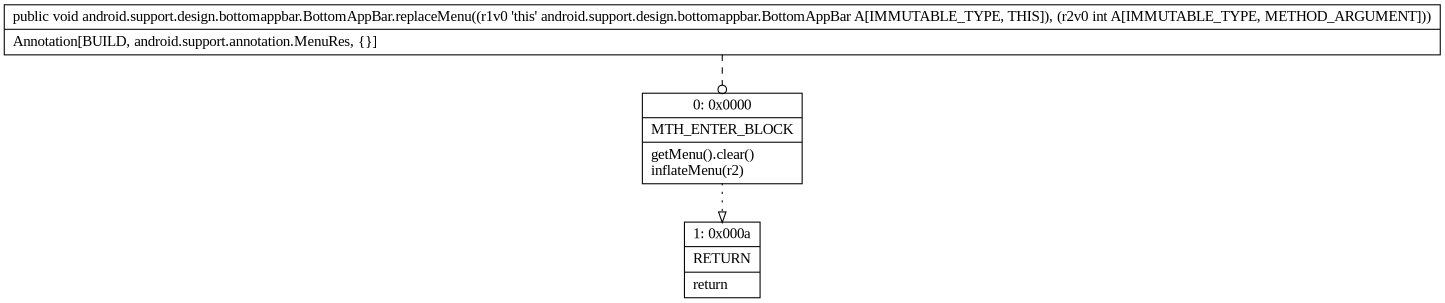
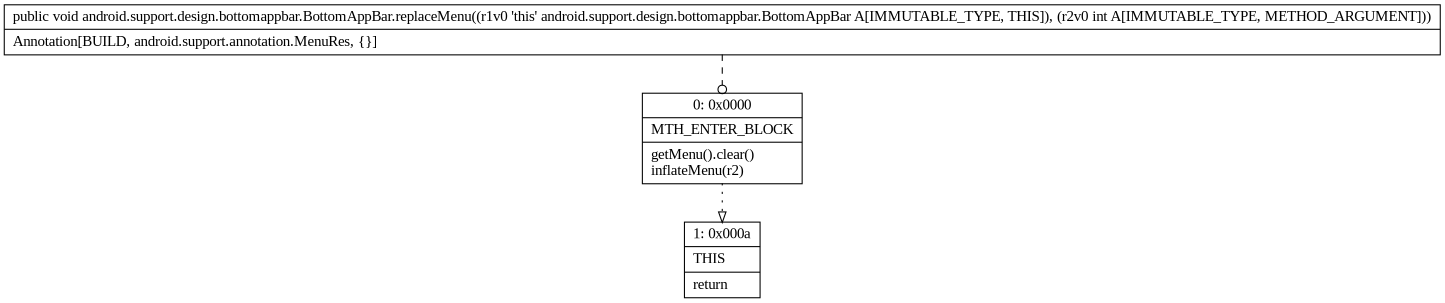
  digraph {
    fontname="Liberation Serif"
    node [shape=record fontname="Liberation Serif"]
    edge [fontname="Liberation Serif"]
    n1 [label="{0\:\ 0x0000|MTH_ENTER_BLOCK\l|getMenu().clear()\linflateMenu(r2)\l}"]
-   n2 [label="{1\:\ 0x000a|RETURN\l|return\l}"]
+   n2 [label="{1\:\ 0x000a|THIS\l|return\l}"]
    n3 [label="{public void android.support.design.bottomappbar.BottomAppBar.replaceMenu((r1v0 'this' android.support.design.bottomappbar.BottomAppBar A[IMMUTABLE_TYPE, THIS]), (r2v0 int A[IMMUTABLE_TYPE, METHOD_ARGUMENT]))  | Annotation[BUILD, android.support.annotation.MenuRes, \{\}]\l}"]
    n1 -> n2 [style=dotted arrowhead=onormal]
    n3 -> n1 [style=dashed arrowhead=odot]
  }
